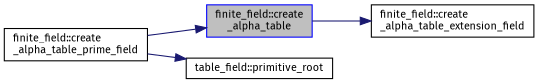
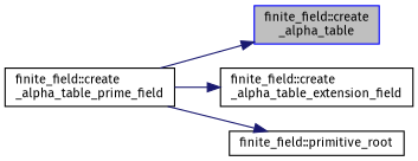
  digraph {
    fontname="Fira Sans"
    rankdir=LR
    node [color=black fillcolor=white fontname="Fira Sans" fontsize=10 shape=record style=filled]
    edge [color=midnightblue fontname="Fira Sans" fontsize=10 labelfontname=Helvetica labelfontsize=10 style=solid]
    n1 [color=blue fillcolor=grey75 fontcolor=black height=0.2 label="finite_field::create\l_alpha_table" width=0.4]
    n2 [height=0.2 label="finite_field::create\l_alpha_table_extension_field" width=0.4]
    n3 [height=0.2 label="finite_field::create\l_alpha_table_prime_field" width=0.4]
-   n4 [height=0.2 label="table_field::primitive_root" width=0.4]
-   n1 -> n2
+   n4 [height=0.2 label="finite_field::primitive_root" width=0.4]
+   n3 -> n2
    n3 -> n1
    n3 -> n4
  }
